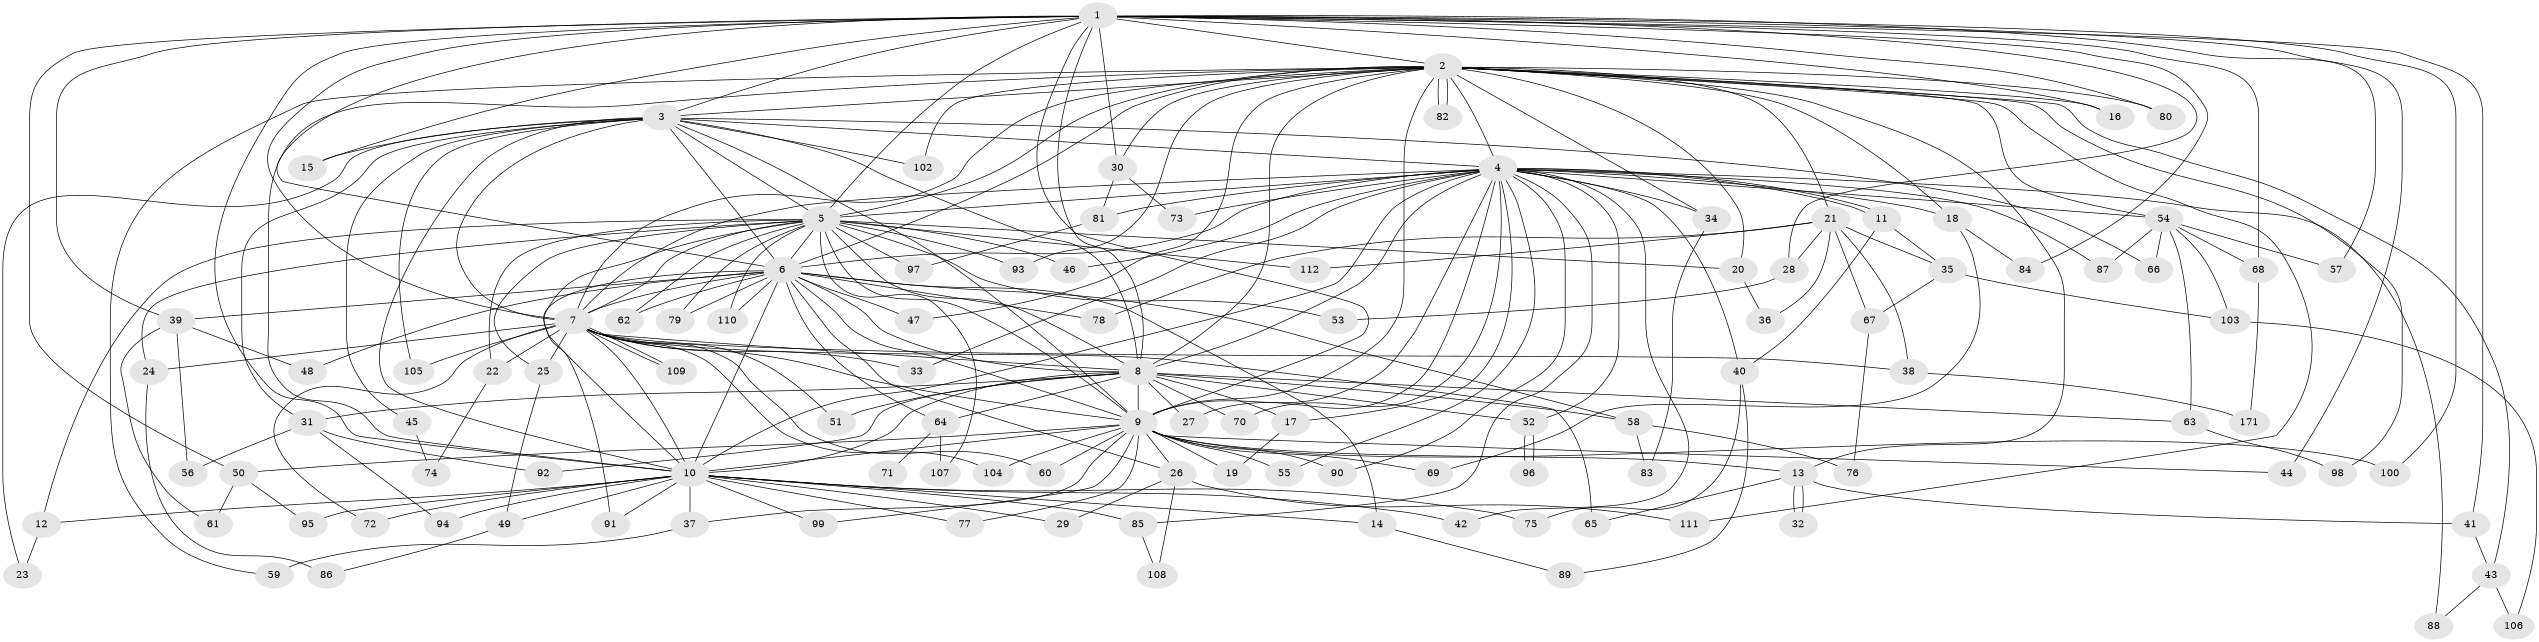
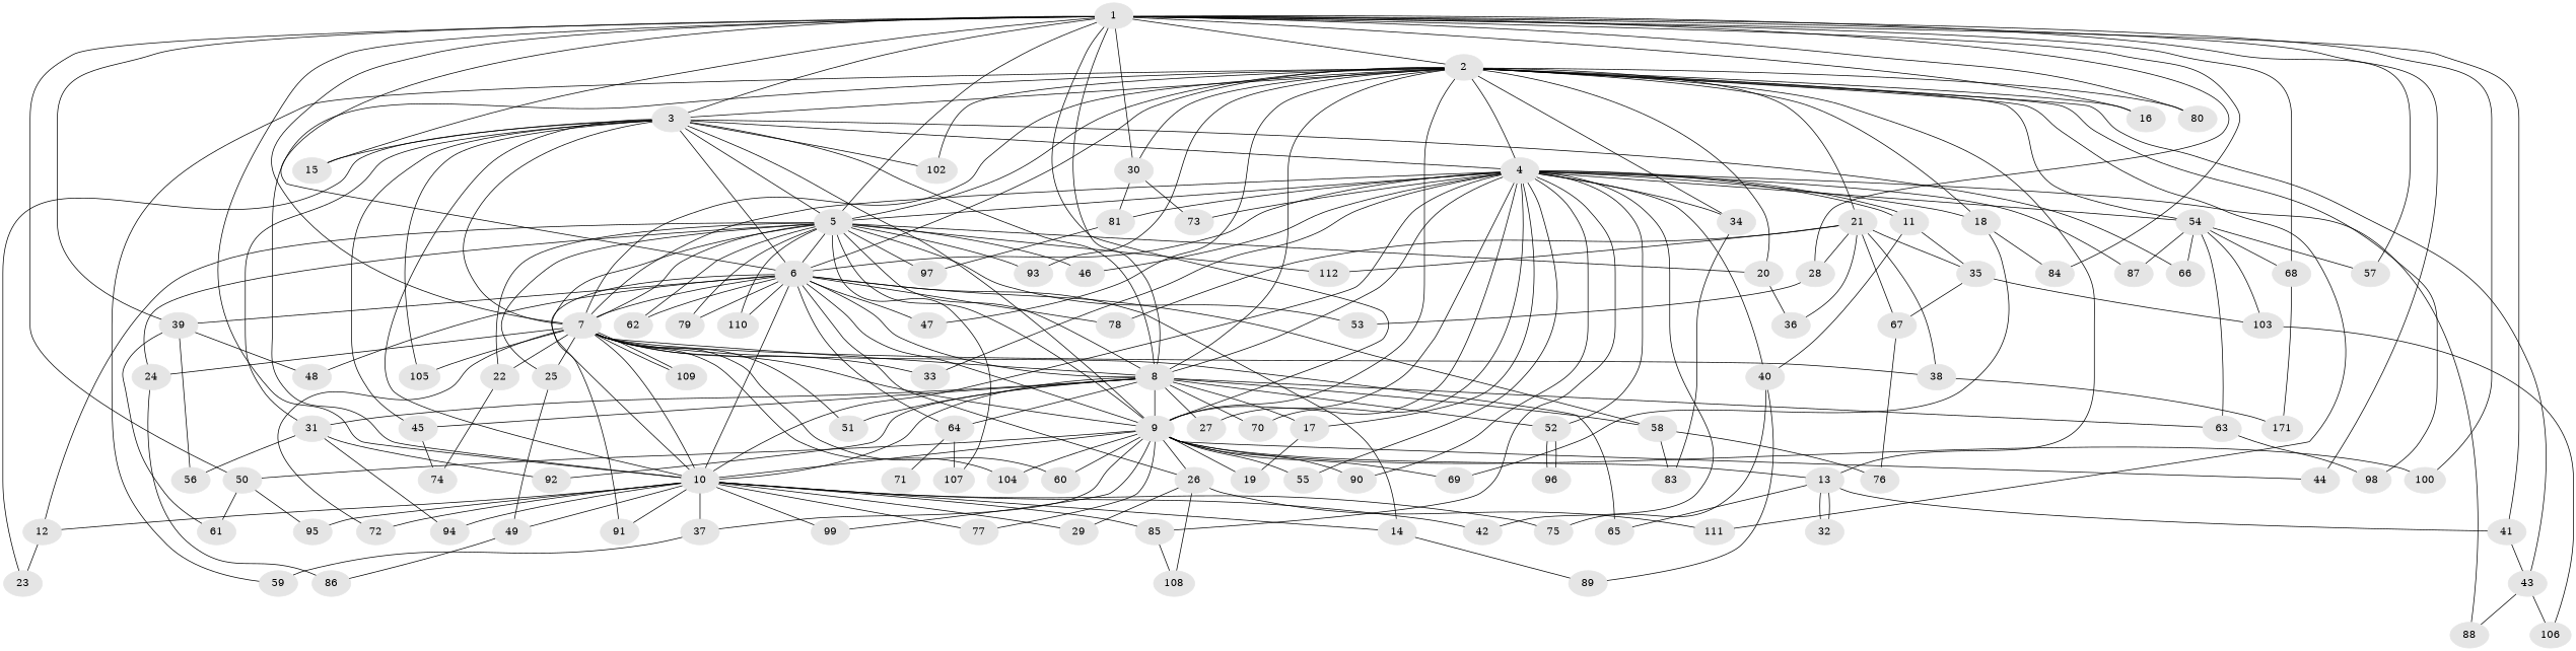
  graph {
    node [color=gray90 style=filled]
    1
    2
    3
    5
    6
    7
    8
    9
    10
    15
    16
    28
    30
    39
    41
    44
    50
    57
    68
    80
    84
    100
    4
    13
    18
    20
    21
    34
    43
    47
    54
    59
-   82
    93
    98
    102
    111
    23
    31
    45
    66
    105
    11
    17
    27
    33
    40
    42
    46
    52
    55
    70
    73
    81
    85
    87
    88
    90
    12
    22
    24
    25
    53
    62
    79
    97
    107
    110
    112
    14
    26
    48
    58
    64
    78
    91
    38
    51
    60
    65
    72
    104
    109
    63
    92
    19
    37
    69
    77
    99
    29
    49
    75
    94
    95
    56
    61
    n98 [label=171]
    32
    36
    35
    67
    83
    106
    103
    74
    89
    96
    108
    86
    76
    71
    1 -- 2
    1 -- 3
    1 -- 5
    1 -- 6
    1 -- 7
    1 -- 8
    1 -- 9
    1 -- 10
    1 -- 15
    1 -- 16
    1 -- 28
    1 -- 30
    1 -- 39
    1 -- 41
    1 -- 44
    1 -- 50
    1 -- 57
    1 -- 68
    1 -- 80
    1 -- 84
    1 -- 100
    2 -- 3
    2 -- 5
    2 -- 6
    2 -- 7
    2 -- 8
    2 -- 9
    2 -- 10
    2 -- 16
    2 -- 30
    2 -- 80
    2 -- 4
    2 -- 13
    2 -- 18
    2 -- 20
    2 -- 21
    2 -- 34
    2 -- 43
    2 -- 47
    2 -- 54
    2 -- 59
-   2 -- 82
-   2 -- 82
    2 -- 93
    2 -- 98
    2 -- 102
    2 -- 111
    3 -- 5
    3 -- 6
    3 -- 7
    3 -- 8
    3 -- 9
    3 -- 10
    3 -- 15
    3 -- 4
    3 -- 102
    3 -- 23
    3 -- 31
    3 -- 45
    3 -- 66
    3 -- 105
    5 -- 6
    5 -- 7
    5 -- 8
    5 -- 9
    5 -- 10
    5 -- 20
    5 -- 93
    5 -- 46
    5 -- 12
    5 -- 22
    5 -- 24
    5 -- 25
    5 -- 53
    5 -- 62
    5 -- 79
    5 -- 97
    5 -- 107
    5 -- 110
    5 -- 112
    6 -- 7
    6 -- 8
    6 -- 9
    6 -- 10
    6 -- 39
    6 -- 47
    6 -- 62
    6 -- 79
    6 -- 110
    6 -- 14
    6 -- 26
    6 -- 48
    6 -- 58
    6 -- 64
    6 -- 78
    6 -- 91
    7 -- 8
    7 -- 9
    7 -- 10
    7 -- 105
    7 -- 33
    7 -- 22
    7 -- 24
    7 -- 25
    7 -- 38
    7 -- 51
    7 -- 60
    7 -- 65
    7 -- 72
    7 -- 104
    7 -- 109
    7 -- 109
    8 -- 9
    8 -- 10
    8 -- 31
+   8 -- 45
    8 -- 17
    8 -- 27
    8 -- 52
    8 -- 70
    8 -- 58
    8 -- 64
    8 -- 51
    8 -- 63
    8 -- 92
    9 -- 10
    9 -- 44
    9 -- 50
    9 -- 100
    9 -- 13
    9 -- 55
    9 -- 90
    9 -- 26
    9 -- 60
    9 -- 104
    9 -- 19
    9 -- 37
    9 -- 69
    9 -- 77
    9 -- 99
    10 -- 42
    10 -- 85
    10 -- 12
    10 -- 14
    10 -- 91
    10 -- 72
    10 -- 37
    10 -- 77
    10 -- 99
    10 -- 29
    10 -- 49
    10 -- 75
    10 -- 94
    10 -- 95
    28 -- 53
    30 -- 73
    30 -- 81
    39 -- 48
    39 -- 56
    39 -- 61
    41 -- 43
    50 -- 95
    50 -- 61
    68 -- n98
    4 -- 5
    4 -- 6
    4 -- 7
    4 -- 8
    4 -- 9
    4 -- 10
    4 -- 18
    4 -- 34
    4 -- 54
    4 -- 11
    4 -- 11
    4 -- 17
    4 -- 27
    4 -- 33
    4 -- 40
    4 -- 42
    4 -- 46
    4 -- 52
    4 -- 55
    4 -- 70
    4 -- 73
    4 -- 81
    4 -- 85
    4 -- 87
    4 -- 88
    4 -- 90
    13 -- 41
    13 -- 65
    13 -- 32
    13 -- 32
    18 -- 84
    18 -- 69
    20 -- 36
    21 -- 28
    21 -- 112
    21 -- 78
    21 -- 38
    21 -- 36
    21 -- 35
    21 -- 67
    34 -- 83
    43 -- 88
    43 -- 106
    54 -- 57
    54 -- 68
    54 -- 66
    54 -- 87
    54 -- 63
    54 -- 103
    31 -- 92
    31 -- 94
    31 -- 56
    45 -- 74
    11 -- 40
    11 -- 35
    17 -- 19
    40 -- 75
    40 -- 89
    52 -- 96
    52 -- 96
    81 -- 97
    85 -- 108
    12 -- 23
    22 -- 74
    24 -- 86
    25 -- 49
    14 -- 89
    26 -- 111
    26 -- 29
    26 -- 108
    58 -- 83
    58 -- 76
    64 -- 107
    64 -- 71
    38 -- n98
    63 -- 98
    37 -- 59
    49 -- 86
    35 -- 67
    35 -- 103
    67 -- 76
    103 -- 106
  }
